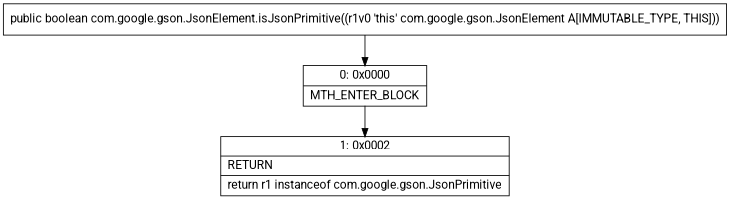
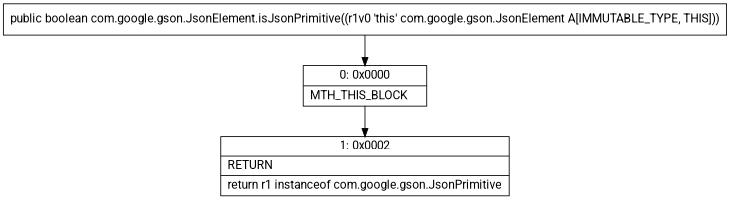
  digraph {
    fontname=Roboto
    node [shape=record fontname=Roboto]
    edge [fontname=Roboto]
-   n1 [label="{0\:\ 0x0000|MTH_ENTER_BLOCK\l}"]
+   n1 [label="{0\:\ 0x0000|MTH_THIS_BLOCK\l}"]
    n2 [label="{1\:\ 0x0002|RETURN\l|return r1 instanceof com.google.gson.JsonPrimitive\l}"]
    n3 [label="{public boolean com.google.gson.JsonElement.isJsonPrimitive((r1v0 'this' com.google.gson.JsonElement A[IMMUTABLE_TYPE, THIS])) }"]
    n1 -> n2
    n3 -> n1
  }
